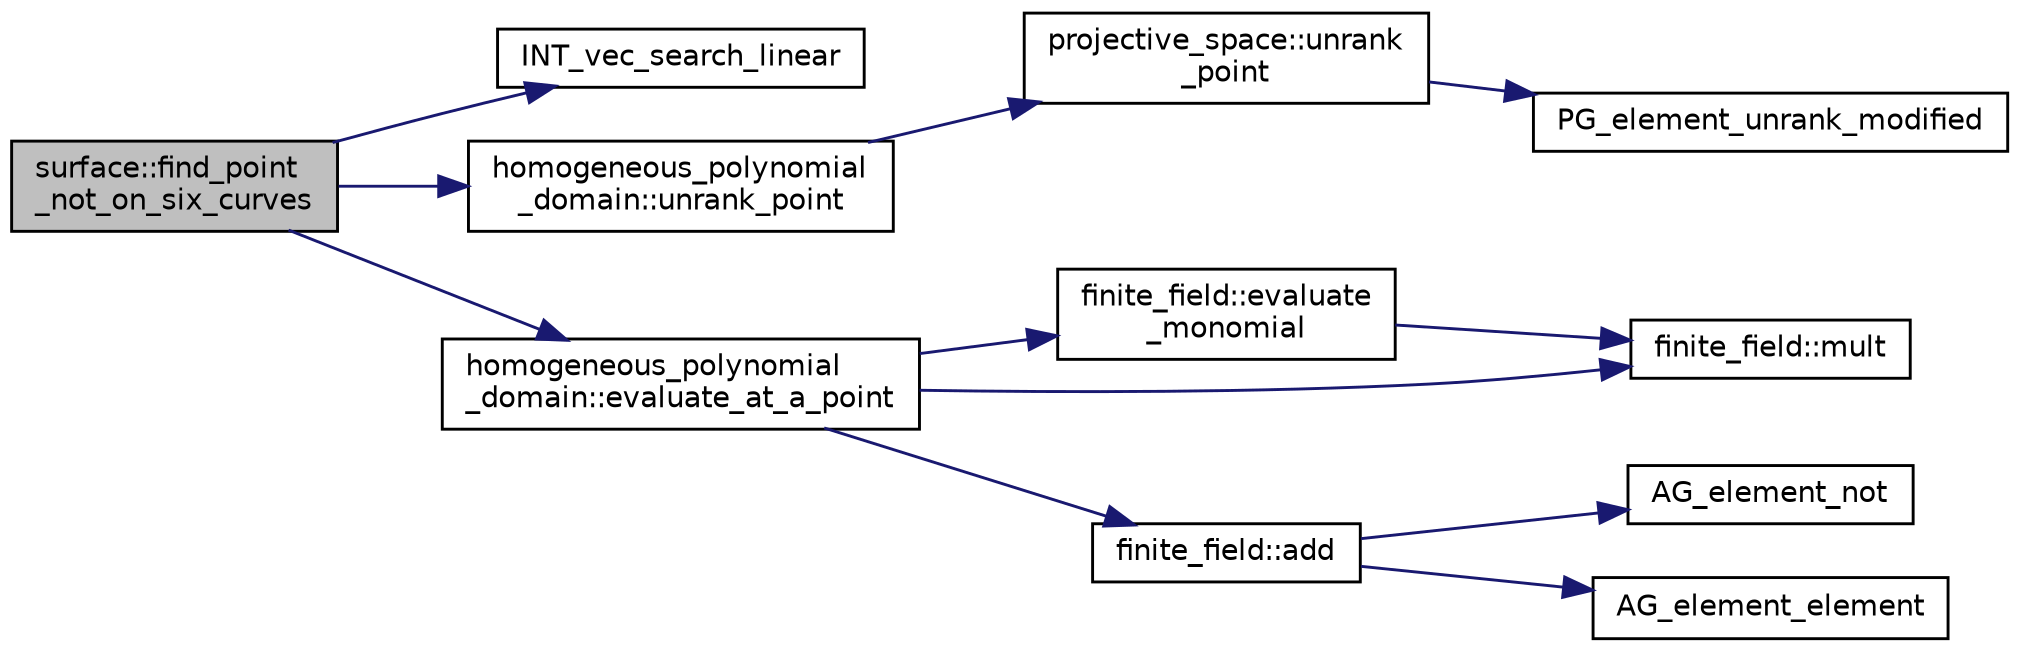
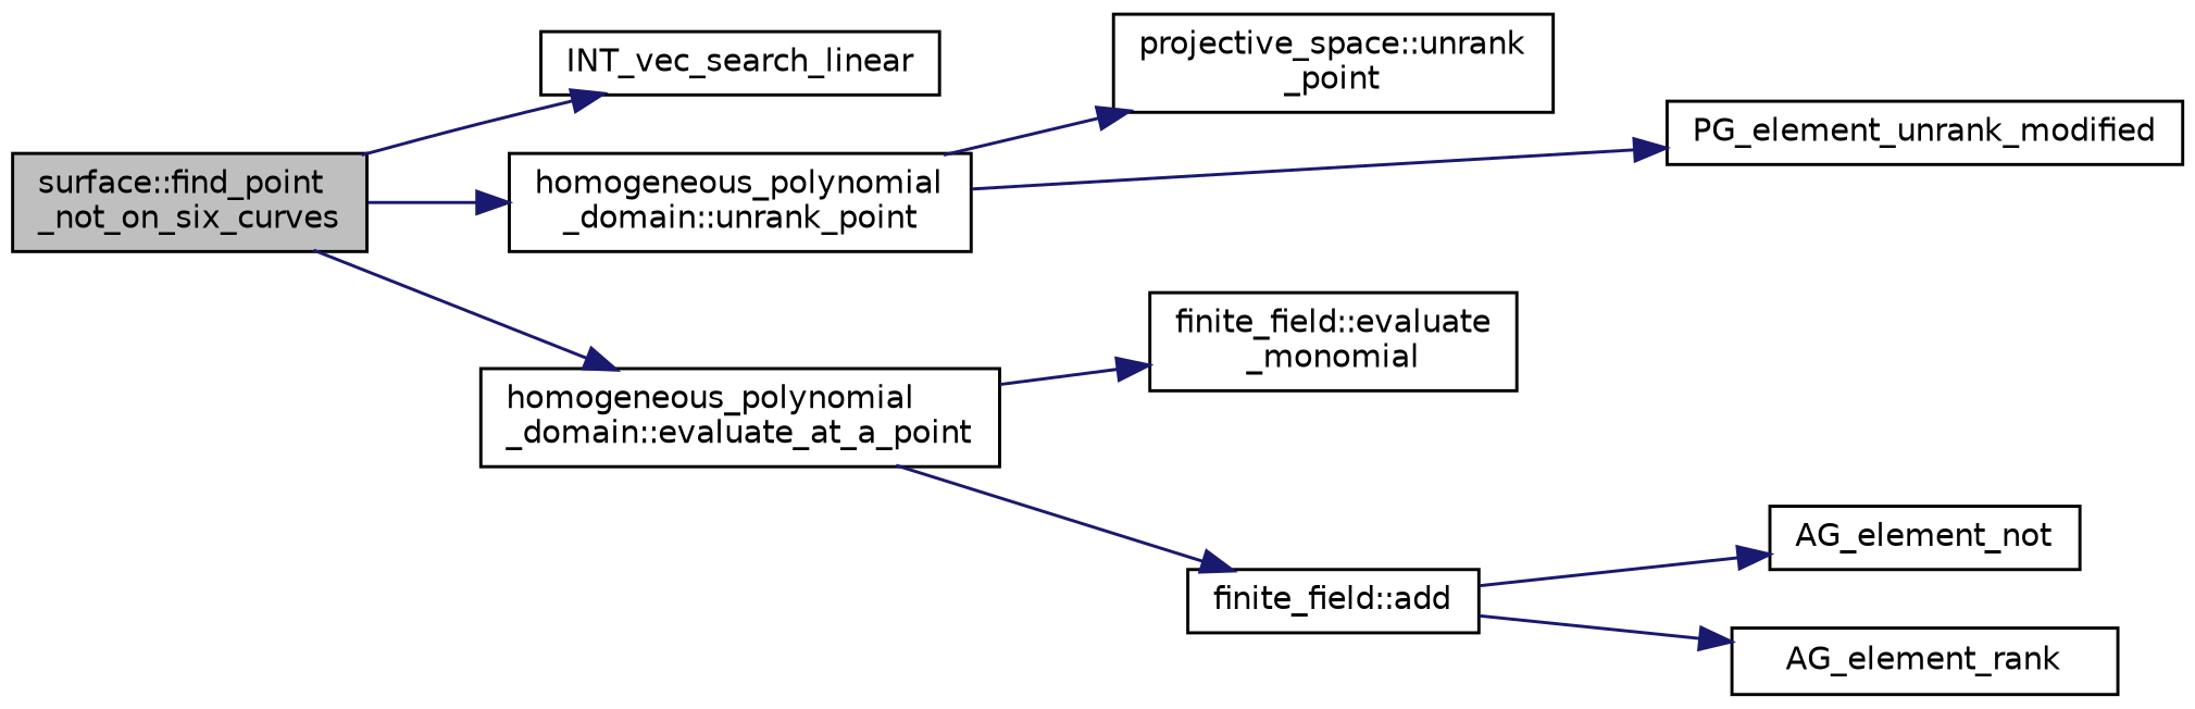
  digraph {
    rankdir=LR
    node [color=black fillcolor=white fontname=Helvetica fontsize=10 shape=record style=filled]
    edge [color=midnightblue fontname=Helvetica fontsize=10 labelfontname=Helvetica labelfontsize=10 style=solid]
    n1 [fillcolor=grey75 fontcolor=black height=0.2 label="surface::find_point\l_not_on_six_curves" width=0.4]
    n2 [height=0.2 label=INT_vec_search_linear width=0.4]
    n3 [height=0.2 label="homogeneous_polynomial\l_domain::unrank_point" width=0.4]
    n4 [height=0.2 label="homogeneous_polynomial\l_domain::evaluate_at_a_point" width=0.4]
    n5 [height=0.2 label="projective_space::unrank\l_point" width=0.4]
    n6 [height=0.2 label="finite_field::evaluate\l_monomial" width=0.4]
-   n7 [height=0.2 label="finite_field::mult" width=0.4]
    n8 [height=0.2 label="finite_field::add" width=0.4]
    n9 [height=0.2 label=PG_element_unrank_modified width=0.4]
    n10 [height=0.2 label=AG_element_not width=0.4]
-   n11 [height=0.2 label=AG_element_element width=0.4]
+   n11 [height=0.2 label=AG_element_rank width=0.4]
    n1 -> n2
    n1 -> n3
    n1 -> n4
    n3 -> n5
    n4 -> n6
-   n4 -> n7
    n4 -> n8
-   n5 -> n9
-   n6 -> n7
+   n3 -> n9
    n8 -> n10
    n8 -> n11
  }
